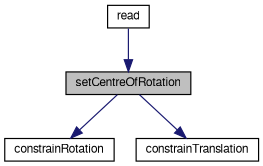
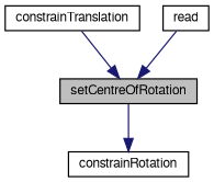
  digraph {
    rankdir=TB
    node [color=black fontname=FreeSans fontsize=10 shape=record]
    edge [color=midnightblue fontname=FreeSans fontsize=10 labelfontname=FreeSans labelfontsize=10 style=solid]
    n1 [fillcolor=grey75 fontcolor=black height=0.2 label=setCentreOfRotation style=filled width=0.4]
    n2 [height=0.2 label=constrainRotation width=0.4]
    n3 [height=0.2 label=constrainTranslation width=0.4]
    n4 [height=0.2 label=read width=0.4]
    n1 -> n2
-   n1 -> n3
+   n3 -> n1
    n4 -> n1
  }
